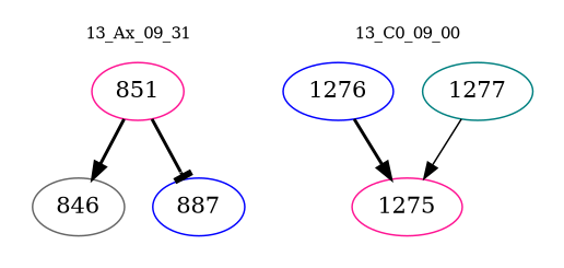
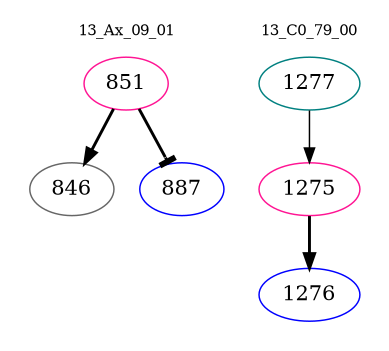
  digraph {
    node [color=deeppink]
    edge [arrowhead=normal color=black style=bold]
    n1 [label=851]
    n2 [color=gray40 label=846]
    n3 [color=blue label=887]
    n4 [label=1275]
    n5 [color=teal label=1277]
    n6 [color=blue label=1276]
    subgraph cluster_1 {
      color=white
      fontsize=10
-     label="13_Ax_09_31"
+     label="13_Ax_09_01"
      n1
      n2
      n3
    }
    subgraph cluster_2 {
      color=white
      fontsize=10
-     label="13_C0_09_00"
+     label="13_C0_79_00"
      n4
      n5
      n6
    }
    n1 -> n2
    n1 -> n3 [arrowhead=tee]
-   n6 -> n4
+   n4 -> n6
    n5 -> n4 [style=solid]
  }
